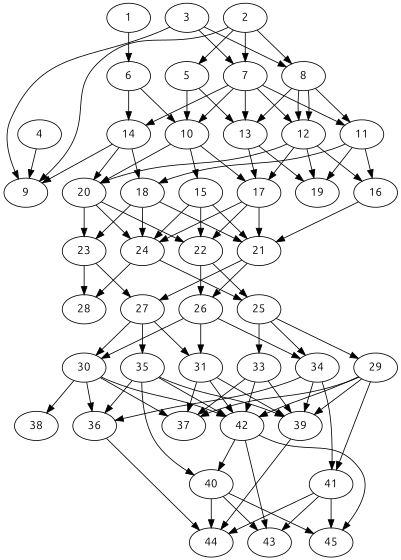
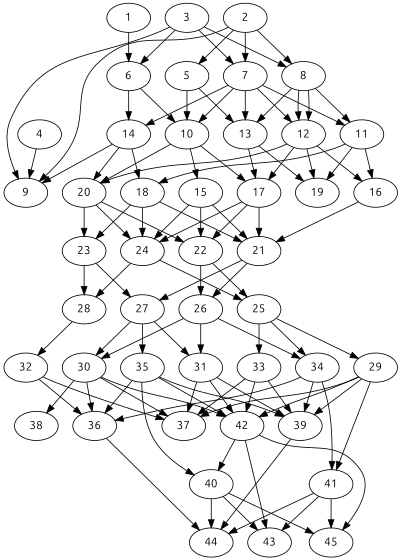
  digraph {
    fontname=Ubuntu
    node [alpha=0.18 fontname=Ubuntu]
    edge [fontname=Ubuntu]
    1 [alpha=0.11 expect_size=37229568]
    6 [expect_size=19110912]
    10 [expect_size=17761280]
    14 [alpha=0.05 expect_size=30692352]
    15 [alpha=0.11 expect_size=12041216]
    17 [alpha=0.08 expect_size=52274176]
    20 [alpha=0.10 expect_size=47664128]
    9 [alpha=0.19 expect_size=12854272]
    18 [alpha=0.00 expect_size=16411648]
    2 [alpha=0.11 expect_size=37465088]
    5 [alpha=0.19 expect_size=11206656]
    7 [alpha=0.05 expect_size=14254080]
    8 [alpha=0.14 expect_size=46379008]
    13 [alpha=0.15 expect_size=9848832]
    11 [alpha=0.17 expect_size=52174848]
    12 [alpha=0.17 expect_size=30628864]
    19 [alpha=0.07 expect_size=50472960]
    16 [alpha=0.19 expect_size=8954880]
    3 [alpha=0.09 expect_size=21646336]
    4 [alpha=0.12 expect_size=24074240]
    21 [alpha=0.07 expect_size=44017664]
    22 [expect_size=37990400]
    24 [alpha=0.01 expect_size=19695616]
    23 [alpha=0.15 expect_size=31096832]
    26 [alpha=0.03 expect_size=11377664]
    27 [alpha=0.01 expect_size=8249344]
    25 [alpha=0.09 expect_size=32217088]
    28 [alpha=0.16 expect_size=26037248]
    34 [alpha=0.20 expect_size=18969600]
    30 [expect_size=41907200]
    31 [alpha=0.02 expect_size=18630656]
    35 [alpha=0.10 expect_size=21027840]
    29 [alpha=0.14 expect_size=26045440]
    33 [alpha=0.13 expect_size=30033920]
+   32 [alpha=0.16 expect_size=35388416]
    39 [alpha=0.05 expect_size=41206784]
    41 [alpha=0.08 expect_size=23609344]
    36 [alpha=0.01 expect_size=42172416]
    37 [alpha=0.13 expect_size=49085440]
    42 [alpha=0.12 expect_size=27850752]
    38 [alpha=0.09 expect_size=50780160]
    40 [expect_size=27977728]
    44 [alpha=0.07 expect_size=48556032]
    43 [alpha=0.06 expect_size=18902016]
    45 [alpha=0.19 expect_size=47890432]
    1 -> 6
    6 -> 10
    6 -> 14
    10 -> 15
    10 -> 17
    10 -> 20
    14 -> 20
    14 -> 9
    14 -> 18
    15 -> 21
    15 -> 22
    15 -> 24
    17 -> 21
    17 -> 22
    17 -> 24
    20 -> 22
    20 -> 24
    20 -> 23
    18 -> 21
    18 -> 24
    18 -> 23
    2 -> 9
    2 -> 5
    2 -> 7
    2 -> 8
    5 -> 10
    5 -> 13
    7 -> 10
    7 -> 14
    7 -> 13
    7 -> 11
    7 -> 12
    8 -> 13
    8 -> 11
    8 -> 12
    8 -> 12
    13 -> 17
    13 -> 19
    11 -> 18
    11 -> 19
    11 -> 16
    12 -> 17
    12 -> 20
    12 -> 19
    12 -> 16
    16 -> 21
+   3 -> 6
    3 -> 9
    3 -> 7
    3 -> 8
    4 -> 9
    21 -> 26
    21 -> 27
    22 -> 26
    22 -> 25
    24 -> 25
    24 -> 28
    23 -> 27
    23 -> 28
    26 -> 34
    26 -> 30
    26 -> 31
    27 -> 30
    27 -> 31
    27 -> 35
    25 -> 34
    25 -> 29
    25 -> 33
+   28 -> 32
    34 -> 39
    34 -> 41
    34 -> 36
    30 -> 36
    30 -> 37
    30 -> 42
    30 -> 38
    31 -> 39
    31 -> 37
    31 -> 42
    35 -> 39
    35 -> 36
    35 -> 42
    35 -> 40
    29 -> 39
    29 -> 41
    29 -> 37
    29 -> 42
    33 -> 39
    33 -> 37
    33 -> 42
+   32 -> 36
+   32 -> 37
    39 -> 44
    41 -> 44
    41 -> 43
    41 -> 45
    36 -> 44
    42 -> 40
    42 -> 43
    42 -> 45
    40 -> 44
    40 -> 43
    40 -> 45
  }
